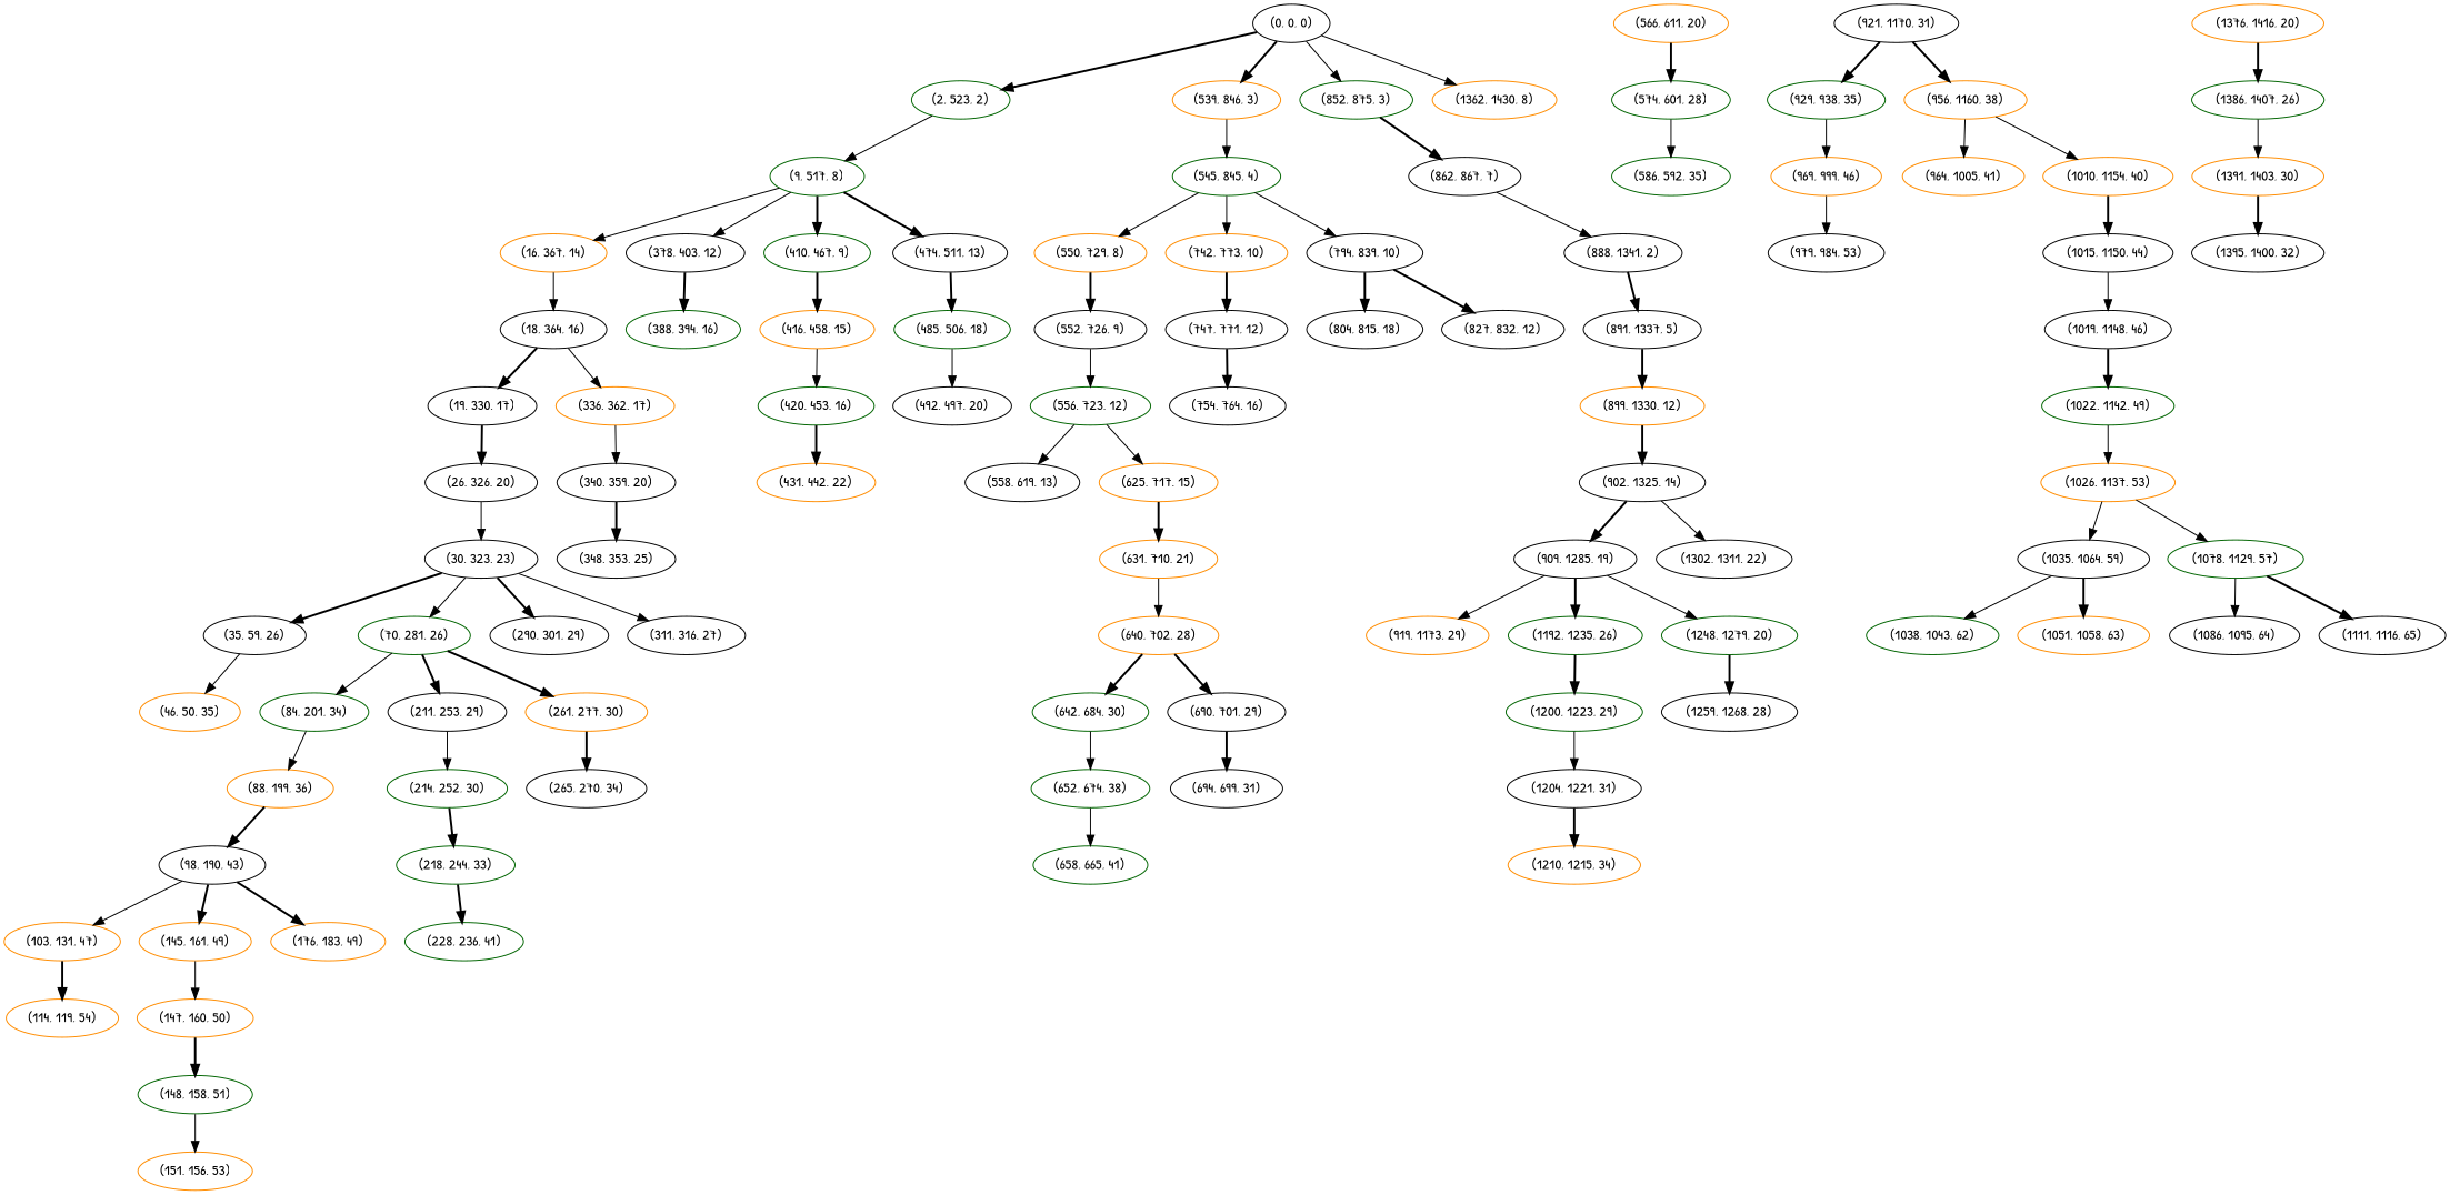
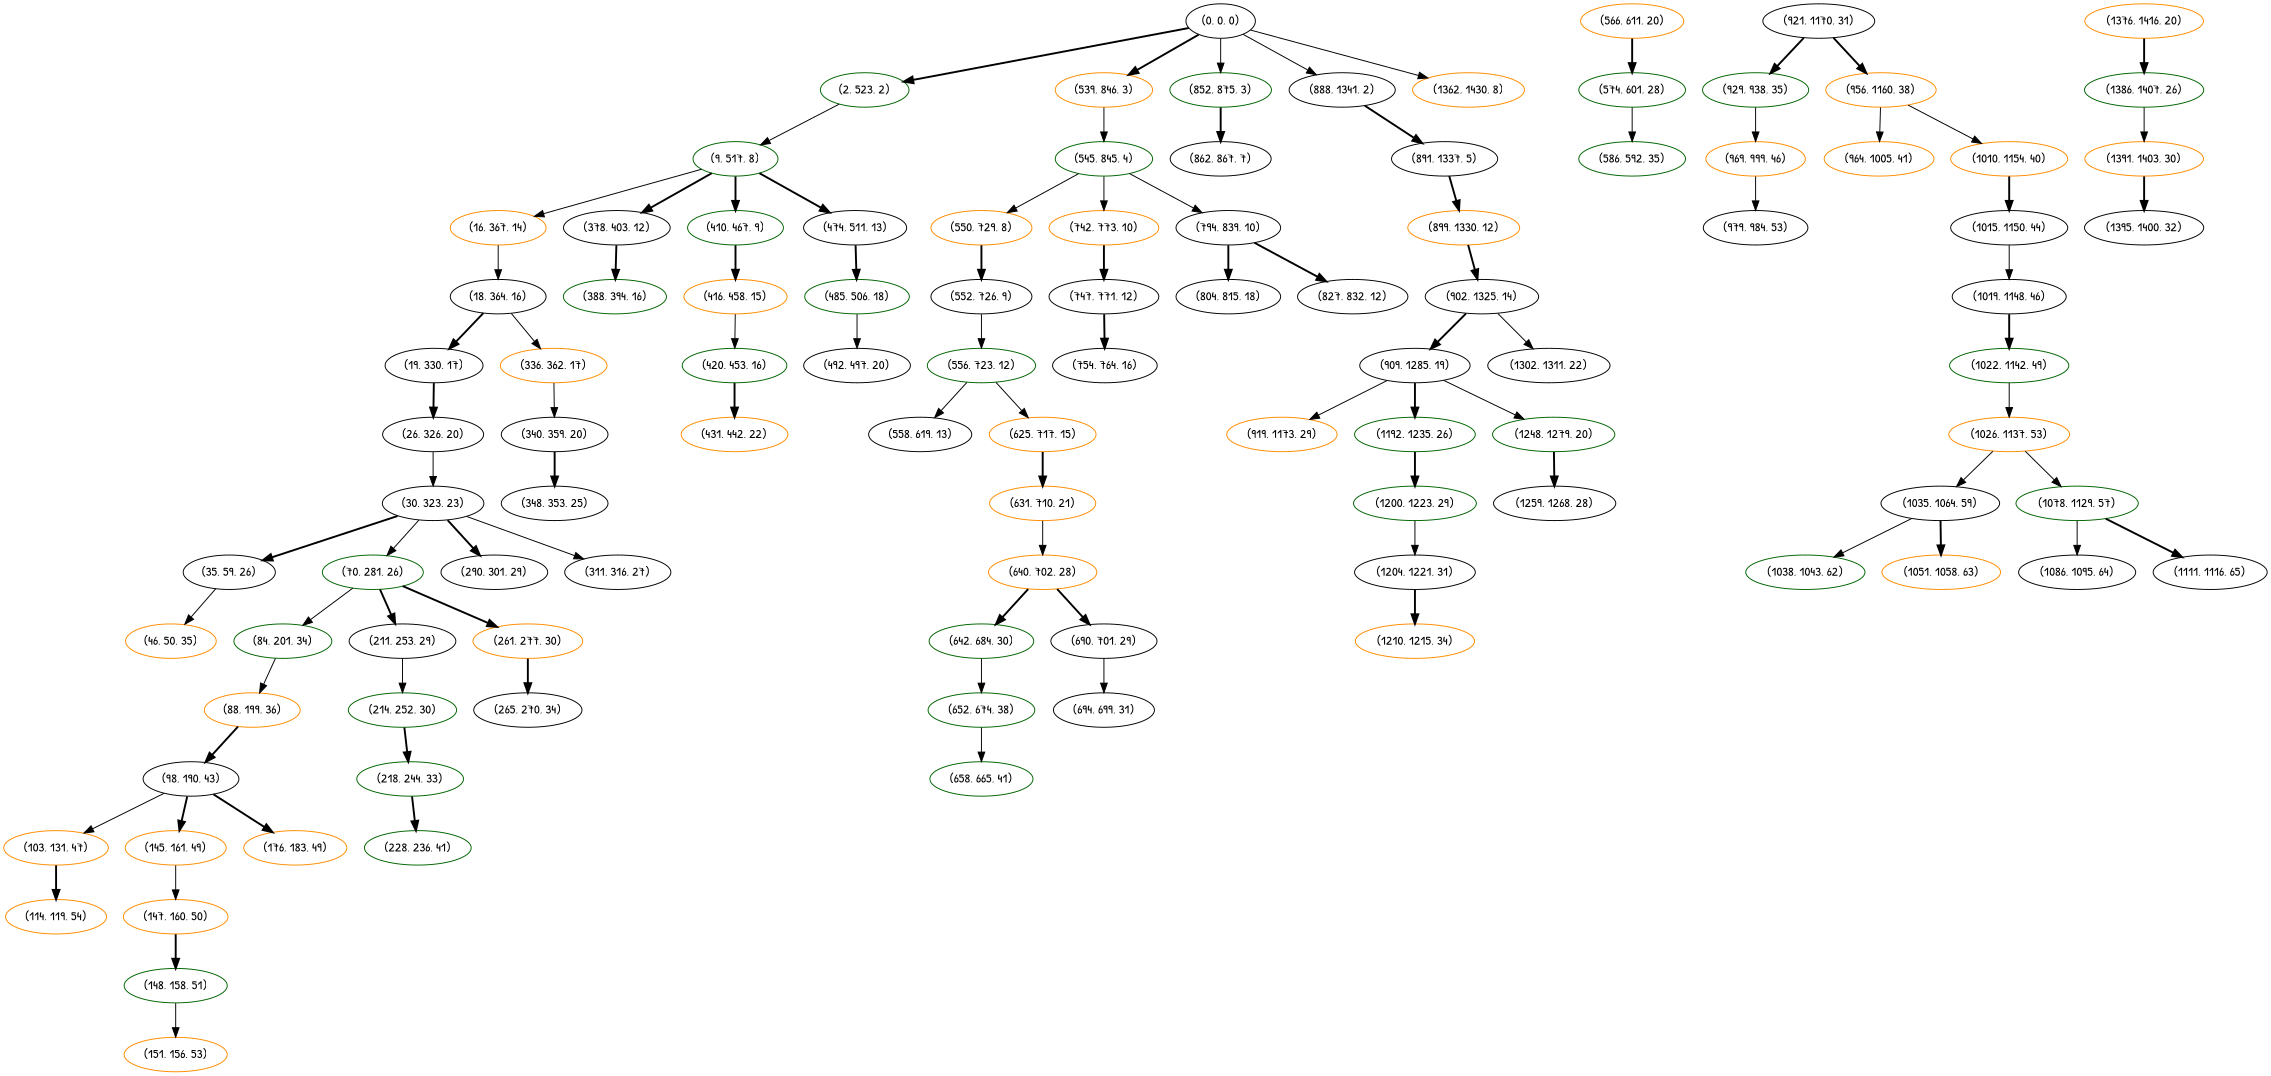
  digraph {
    fontname="Patrick Hand"
    node [color=black fontname="Patrick Hand"]
    edge [fontname="Patrick Hand" style=bold]
    "(2, 523, 2)" [color=darkgreen]
    "(0, 0, 0)"
    "(539, 846, 3)" [color=darkorange]
    "(852, 875, 3)" [color=darkgreen]
    "(888, 1341, 2)"
    "(1362, 1430, 8)" [color=darkorange]
    "(9, 517, 8)" [color=darkgreen]
    "(545, 845, 4)" [color=darkgreen]
    "(862, 867, 7)"
    "(891, 1337, 5)"
    "(16, 367, 14)" [color=darkorange]
    "(378, 403, 12)"
    "(410, 467, 9)" [color=darkgreen]
    "(474, 511, 13)"
    "(18, 364, 16)"
    "(388, 394, 16)" [color=darkgreen]
    "(416, 458, 15)" [color=darkorange]
    "(485, 506, 18)" [color=darkgreen]
    "(19, 330, 17)"
    "(336, 362, 17)" [color=darkorange]
    "(26, 326, 20)"
    "(340, 359, 20)"
    "(30, 323, 23)"
    "(35, 59, 26)"
    "(70, 281, 26)" [color=darkgreen]
    "(290, 301, 29)"
    "(311, 316, 27)"
    "(46, 50, 35)" [color=darkorange]
    "(84, 201, 34)" [color=darkgreen]
    "(211, 253, 29)"
    "(261, 277, 30)" [color=darkorange]
    "(88, 199, 36)" [color=darkorange]
    "(214, 252, 30)" [color=darkgreen]
    "(265, 270, 34)"
    "(98, 190, 43)"
    "(103, 131, 47)" [color=darkorange]
    "(145, 161, 49)" [color=darkorange]
    "(176, 183, 49)" [color=darkorange]
    "(114, 119, 54)" [color=darkorange]
    "(147, 160, 50)" [color=darkorange]
    "(148, 158, 51)" [color=darkgreen]
    "(151, 156, 53)" [color=darkorange]
    "(218, 244, 33)" [color=darkgreen]
    "(228, 236, 41)" [color=darkgreen]
    "(348, 353, 25)"
    "(420, 453, 16)" [color=darkgreen]
    "(431, 442, 22)" [color=darkorange]
    "(492, 497, 20)"
    "(550, 729, 8)" [color=darkorange]
    "(742, 773, 10)" [color=darkorange]
    "(794, 839, 10)"
    "(552, 726, 9)"
    "(747, 771, 12)"
    "(804, 815, 18)"
    "(827, 832, 12)"
    "(556, 723, 12)" [color=darkgreen]
    "(558, 619, 13)"
    "(625, 717, 15)" [color=darkorange]
    "(631, 710, 21)" [color=darkorange]
    "(566, 611, 20)" [color=darkorange]
    "(574, 601, 28)" [color=darkgreen]
    "(586, 592, 35)" [color=darkgreen]
    "(640, 702, 28)" [color=darkorange]
    "(642, 684, 30)" [color=darkgreen]
    "(690, 701, 29)"
    "(652, 674, 38)" [color=darkgreen]
    "(694, 699, 31)"
    "(658, 665, 41)" [color=darkgreen]
    "(754, 764, 16)"
    "(899, 1330, 12)" [color=darkorange]
    "(902, 1325, 14)"
    "(909, 1285, 19)"
    "(1302, 1311, 22)"
    "(919, 1173, 29)" [color=darkorange]
    "(1192, 1235, 26)" [color=darkgreen]
    "(1248, 1279, 20)" [color=darkgreen]
    n77 [color=darkgreen label="(1200, 1223, 29)"]
    "(1259, 1268, 28)"
    "(929, 938, 35)" [color=darkgreen]
    "(921, 1170, 31)"
    "(956, 1160, 38)" [color=darkorange]
    "(969, 999, 46)" [color=darkorange]
    "(964, 1005, 41)" [color=darkorange]
    "(1010, 1154, 40)" [color=darkorange]
    "(1015, 1150, 44)"
    "(979, 984, 53)"
    "(1019, 1148, 46)"
    "(1022, 1142, 49)" [color=darkgreen]
    "(1026, 1137, 53)" [color=darkorange]
    "(1035, 1064, 59)"
    "(1078, 1129, 57)" [color=darkgreen]
    "(1038, 1043, 62)" [color=darkgreen]
    "(1051, 1058, 63)" [color=darkorange]
    "(1086, 1095, 64)"
    "(1111, 1116, 65)"
    "(1204, 1221, 31)"
    "(1210, 1215, 34)" [color=darkorange]
    "(1376, 1416, 20)" [color=darkorange]
    "(1386, 1407, 26)" [color=darkgreen]
    "(1391, 1403, 30)" [color=darkorange]
    "(1395, 1400, 32)"
    "(2, 523, 2)" -> "(9, 517, 8)" [style=solid]
    "(0, 0, 0)" -> "(2, 523, 2)"
    "(0, 0, 0)" -> "(539, 846, 3)"
    "(0, 0, 0)" -> "(852, 875, 3)" [style=solid]
-   "(862, 867, 7)" -> "(888, 1341, 2)" [style=solid]
+   "(0, 0, 0)" -> "(888, 1341, 2)" [style=solid]
    "(0, 0, 0)" -> "(1362, 1430, 8)" [style=solid]
    "(539, 846, 3)" -> "(545, 845, 4)" [style=solid]
    "(852, 875, 3)" -> "(862, 867, 7)"
    "(888, 1341, 2)" -> "(891, 1337, 5)"
    "(9, 517, 8)" -> "(16, 367, 14)" [style=solid]
-   "(9, 517, 8)" -> "(378, 403, 12)" [style=solid]
+   "(9, 517, 8)" -> "(378, 403, 12)"
    "(9, 517, 8)" -> "(410, 467, 9)"
    "(9, 517, 8)" -> "(474, 511, 13)"
    "(545, 845, 4)" -> "(550, 729, 8)" [style=solid]
    "(545, 845, 4)" -> "(742, 773, 10)" [style=solid]
    "(545, 845, 4)" -> "(794, 839, 10)" [style=solid]
    "(891, 1337, 5)" -> "(899, 1330, 12)"
    "(16, 367, 14)" -> "(18, 364, 16)" [style=solid]
    "(378, 403, 12)" -> "(388, 394, 16)"
    "(410, 467, 9)" -> "(416, 458, 15)"
    "(474, 511, 13)" -> "(485, 506, 18)"
    "(18, 364, 16)" -> "(19, 330, 17)"
    "(18, 364, 16)" -> "(336, 362, 17)" [style=solid]
    "(416, 458, 15)" -> "(420, 453, 16)" [style=solid]
    "(485, 506, 18)" -> "(492, 497, 20)" [style=solid]
    "(19, 330, 17)" -> "(26, 326, 20)"
    "(336, 362, 17)" -> "(340, 359, 20)" [style=solid]
    "(26, 326, 20)" -> "(30, 323, 23)" [style=solid]
    "(340, 359, 20)" -> "(348, 353, 25)"
    "(30, 323, 23)" -> "(35, 59, 26)"
    "(30, 323, 23)" -> "(70, 281, 26)" [style=solid]
    "(30, 323, 23)" -> "(290, 301, 29)"
    "(30, 323, 23)" -> "(311, 316, 27)" [style=solid]
    "(35, 59, 26)" -> "(46, 50, 35)" [style=solid]
    "(70, 281, 26)" -> "(84, 201, 34)" [style=solid]
    "(70, 281, 26)" -> "(211, 253, 29)"
    "(70, 281, 26)" -> "(261, 277, 30)"
    "(84, 201, 34)" -> "(88, 199, 36)" [style=solid]
    "(211, 253, 29)" -> "(214, 252, 30)" [style=solid]
    "(261, 277, 30)" -> "(265, 270, 34)"
    "(88, 199, 36)" -> "(98, 190, 43)"
    "(214, 252, 30)" -> "(218, 244, 33)"
    "(98, 190, 43)" -> "(103, 131, 47)" [style=solid]
    "(98, 190, 43)" -> "(145, 161, 49)"
    "(98, 190, 43)" -> "(176, 183, 49)"
    "(103, 131, 47)" -> "(114, 119, 54)"
    "(145, 161, 49)" -> "(147, 160, 50)" [style=solid]
    "(147, 160, 50)" -> "(148, 158, 51)"
    "(148, 158, 51)" -> "(151, 156, 53)" [style=solid]
    "(218, 244, 33)" -> "(228, 236, 41)"
    "(420, 453, 16)" -> "(431, 442, 22)"
    "(550, 729, 8)" -> "(552, 726, 9)"
    "(742, 773, 10)" -> "(747, 771, 12)"
    "(794, 839, 10)" -> "(804, 815, 18)"
    "(794, 839, 10)" -> "(827, 832, 12)"
    "(552, 726, 9)" -> "(556, 723, 12)" [style=solid]
    "(747, 771, 12)" -> "(754, 764, 16)"
    "(556, 723, 12)" -> "(558, 619, 13)" [style=solid]
    "(556, 723, 12)" -> "(625, 717, 15)" [style=solid]
    "(625, 717, 15)" -> "(631, 710, 21)"
    "(631, 710, 21)" -> "(640, 702, 28)" [style=solid]
    "(566, 611, 20)" -> "(574, 601, 28)"
    "(574, 601, 28)" -> "(586, 592, 35)" [style=solid]
    "(640, 702, 28)" -> "(642, 684, 30)"
    "(640, 702, 28)" -> "(690, 701, 29)"
    "(642, 684, 30)" -> "(652, 674, 38)" [style=solid]
-   "(690, 701, 29)" -> "(694, 699, 31)"
+   "(690, 701, 29)" -> "(694, 699, 31)" [style=solid]
    "(652, 674, 38)" -> "(658, 665, 41)" [style=solid]
    "(899, 1330, 12)" -> "(902, 1325, 14)"
    "(902, 1325, 14)" -> "(909, 1285, 19)"
    "(902, 1325, 14)" -> "(1302, 1311, 22)" [style=solid]
    "(909, 1285, 19)" -> "(919, 1173, 29)" [style=solid]
    "(909, 1285, 19)" -> "(1192, 1235, 26)"
    "(909, 1285, 19)" -> "(1248, 1279, 20)" [style=solid]
    "(1192, 1235, 26)" -> n77
    "(1248, 1279, 20)" -> "(1259, 1268, 28)"
    n77 -> "(1204, 1221, 31)" [style=solid]
    "(929, 938, 35)" -> "(969, 999, 46)" [style=solid]
    "(921, 1170, 31)" -> "(929, 938, 35)"
    "(921, 1170, 31)" -> "(956, 1160, 38)"
    "(956, 1160, 38)" -> "(964, 1005, 41)" [style=solid]
    "(956, 1160, 38)" -> "(1010, 1154, 40)" [style=solid]
    "(969, 999, 46)" -> "(979, 984, 53)" [style=solid]
    "(1010, 1154, 40)" -> "(1015, 1150, 44)"
    "(1015, 1150, 44)" -> "(1019, 1148, 46)" [style=solid]
    "(1019, 1148, 46)" -> "(1022, 1142, 49)"
    "(1022, 1142, 49)" -> "(1026, 1137, 53)" [style=solid]
    "(1026, 1137, 53)" -> "(1035, 1064, 59)" [style=solid]
    "(1026, 1137, 53)" -> "(1078, 1129, 57)" [style=solid]
    "(1035, 1064, 59)" -> "(1038, 1043, 62)" [style=solid]
    "(1035, 1064, 59)" -> "(1051, 1058, 63)"
    "(1078, 1129, 57)" -> "(1086, 1095, 64)" [style=solid]
    "(1078, 1129, 57)" -> "(1111, 1116, 65)"
    "(1204, 1221, 31)" -> "(1210, 1215, 34)"
    "(1376, 1416, 20)" -> "(1386, 1407, 26)"
    "(1386, 1407, 26)" -> "(1391, 1403, 30)" [style=solid]
    "(1391, 1403, 30)" -> "(1395, 1400, 32)"
  }
